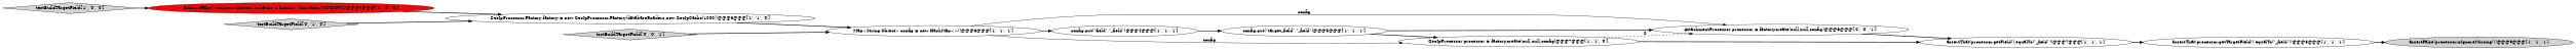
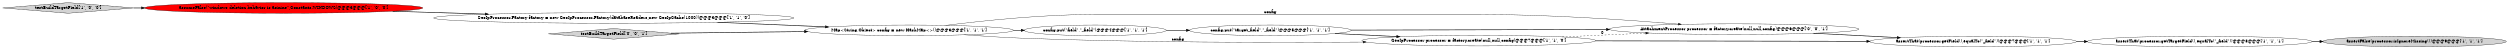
  digraph {
    rankdir=LR
    node [fillcolor=white shape=ellipse style=filled]
    edge [style=bold]
    n1 [fillcolor=lightgray label="assertFalse(processor.isIgnoreMissing())@@@9@@@['1', '1', '1']"]
    n2 [fillcolor=lightgray label="testBuildTargetField['1', '0', '0']" shape=diamond]
    n3 [fillcolor=red label="assumeFalse(\"windows deletion behavior is asinine\",Constants.WINDOWS)@@@3@@@['1', '0', '0']"]
    n4 [label="assertThat(processor.getField(),equalTo(\"_field\"))@@@7@@@['1', '1', '1']"]
    n5 [label="assertThat(processor.getTargetField(),equalTo(\"_field\"))@@@8@@@['1', '1', '1']"]
-   n6 [fillcolor=lightgray label="testBuildTargetField['0', '1', '0']" shape=diamond]
    n7 [label="GeoIpProcessor.Factory factory = new GeoIpProcessor.Factory(databaseReaders,new GeoIpCache(1000))@@@3@@@['1', '1', '0']"]
    n8 [label="GeoIpProcessor processor = factory.create(null,null,config)@@@7@@@['1', '1', '0']"]
    n9 [label="AttachmentProcessor processor = factory.create(null,null,config)@@@6@@@['0', '0', '1']"]
    n10 [label="config.put(\"target_field\",\"_field\")@@@5@@@['1', '1', '1']"]
    n11 [label="Map<String,Object> config = new HashMap<>()@@@3@@@['1', '1', '1']"]
    n12 [label="config.put(\"field\",\"_field\")@@@4@@@['1', '1', '1']"]
    n13 [fillcolor=lightgray label="testBuildTargetField['0', '0', '1']" shape=diamond]
    n2 -> n3
    n3 -> n7
    n4 -> n5
    n5 -> n1
-   n6 -> n7
    n7 -> n11
    n8 -> n4
    n8 -> n9 [label=0 style=dashed]
    n9 -> n4
    n10 -> n8
    n10 -> n9
    n11 -> n8 [label=config style=solid]
    n11 -> n9 [label=config style=solid]
    n11 -> n12
    n12 -> n10
    n13 -> n11
  }
